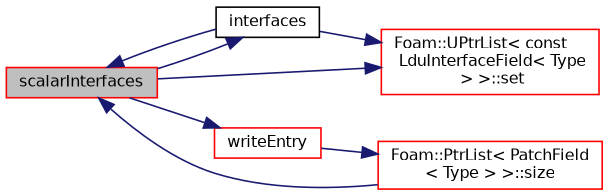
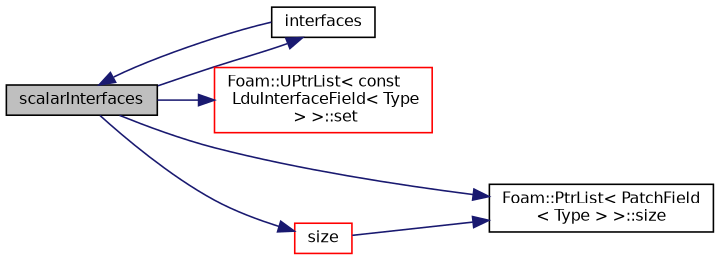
  digraph {
    fontname="DejaVu Sans"
    rankdir=LR
    node [color=black fontname="DejaVu Sans" fontsize=10 shape=record]
    edge [color=midnightblue fontname="DejaVu Sans" fontsize=10 labelfontname=FreeSans labelfontsize=10 style=solid]
-   n1 [color=red fillcolor=grey75 fontcolor=black height=0.2 label=scalarInterfaces style=filled width=0.4]
+   n1 [fillcolor=grey75 fontcolor=black height=0.2 label=scalarInterfaces style=filled width=0.4]
    n2 [height=0.2 label=interfaces width=0.4]
    n3 [color=red height=0.2 label="Foam::UPtrList\< const\l LduInterfaceField\< Type\l \> \>::set" width=0.4]
-   n4 [color=red height=0.2 label="Foam::PtrList\< PatchField\l\< Type \> \>::size" width=0.4]
-   n5 [color=red height=0.2 label=writeEntry width=0.4]
+   n4 [height=0.2 label="Foam::PtrList\< PatchField\l\< Type \> \>::size" width=0.4]
+   n5 [color=red height=0.2 label=size width=0.4]
    n1 -> n2
    n1 -> n3
-   n4 -> n1
+   n1 -> n4
    n1 -> n5
    n2 -> n1
-   n2 -> n3
    n5 -> n4
  }
